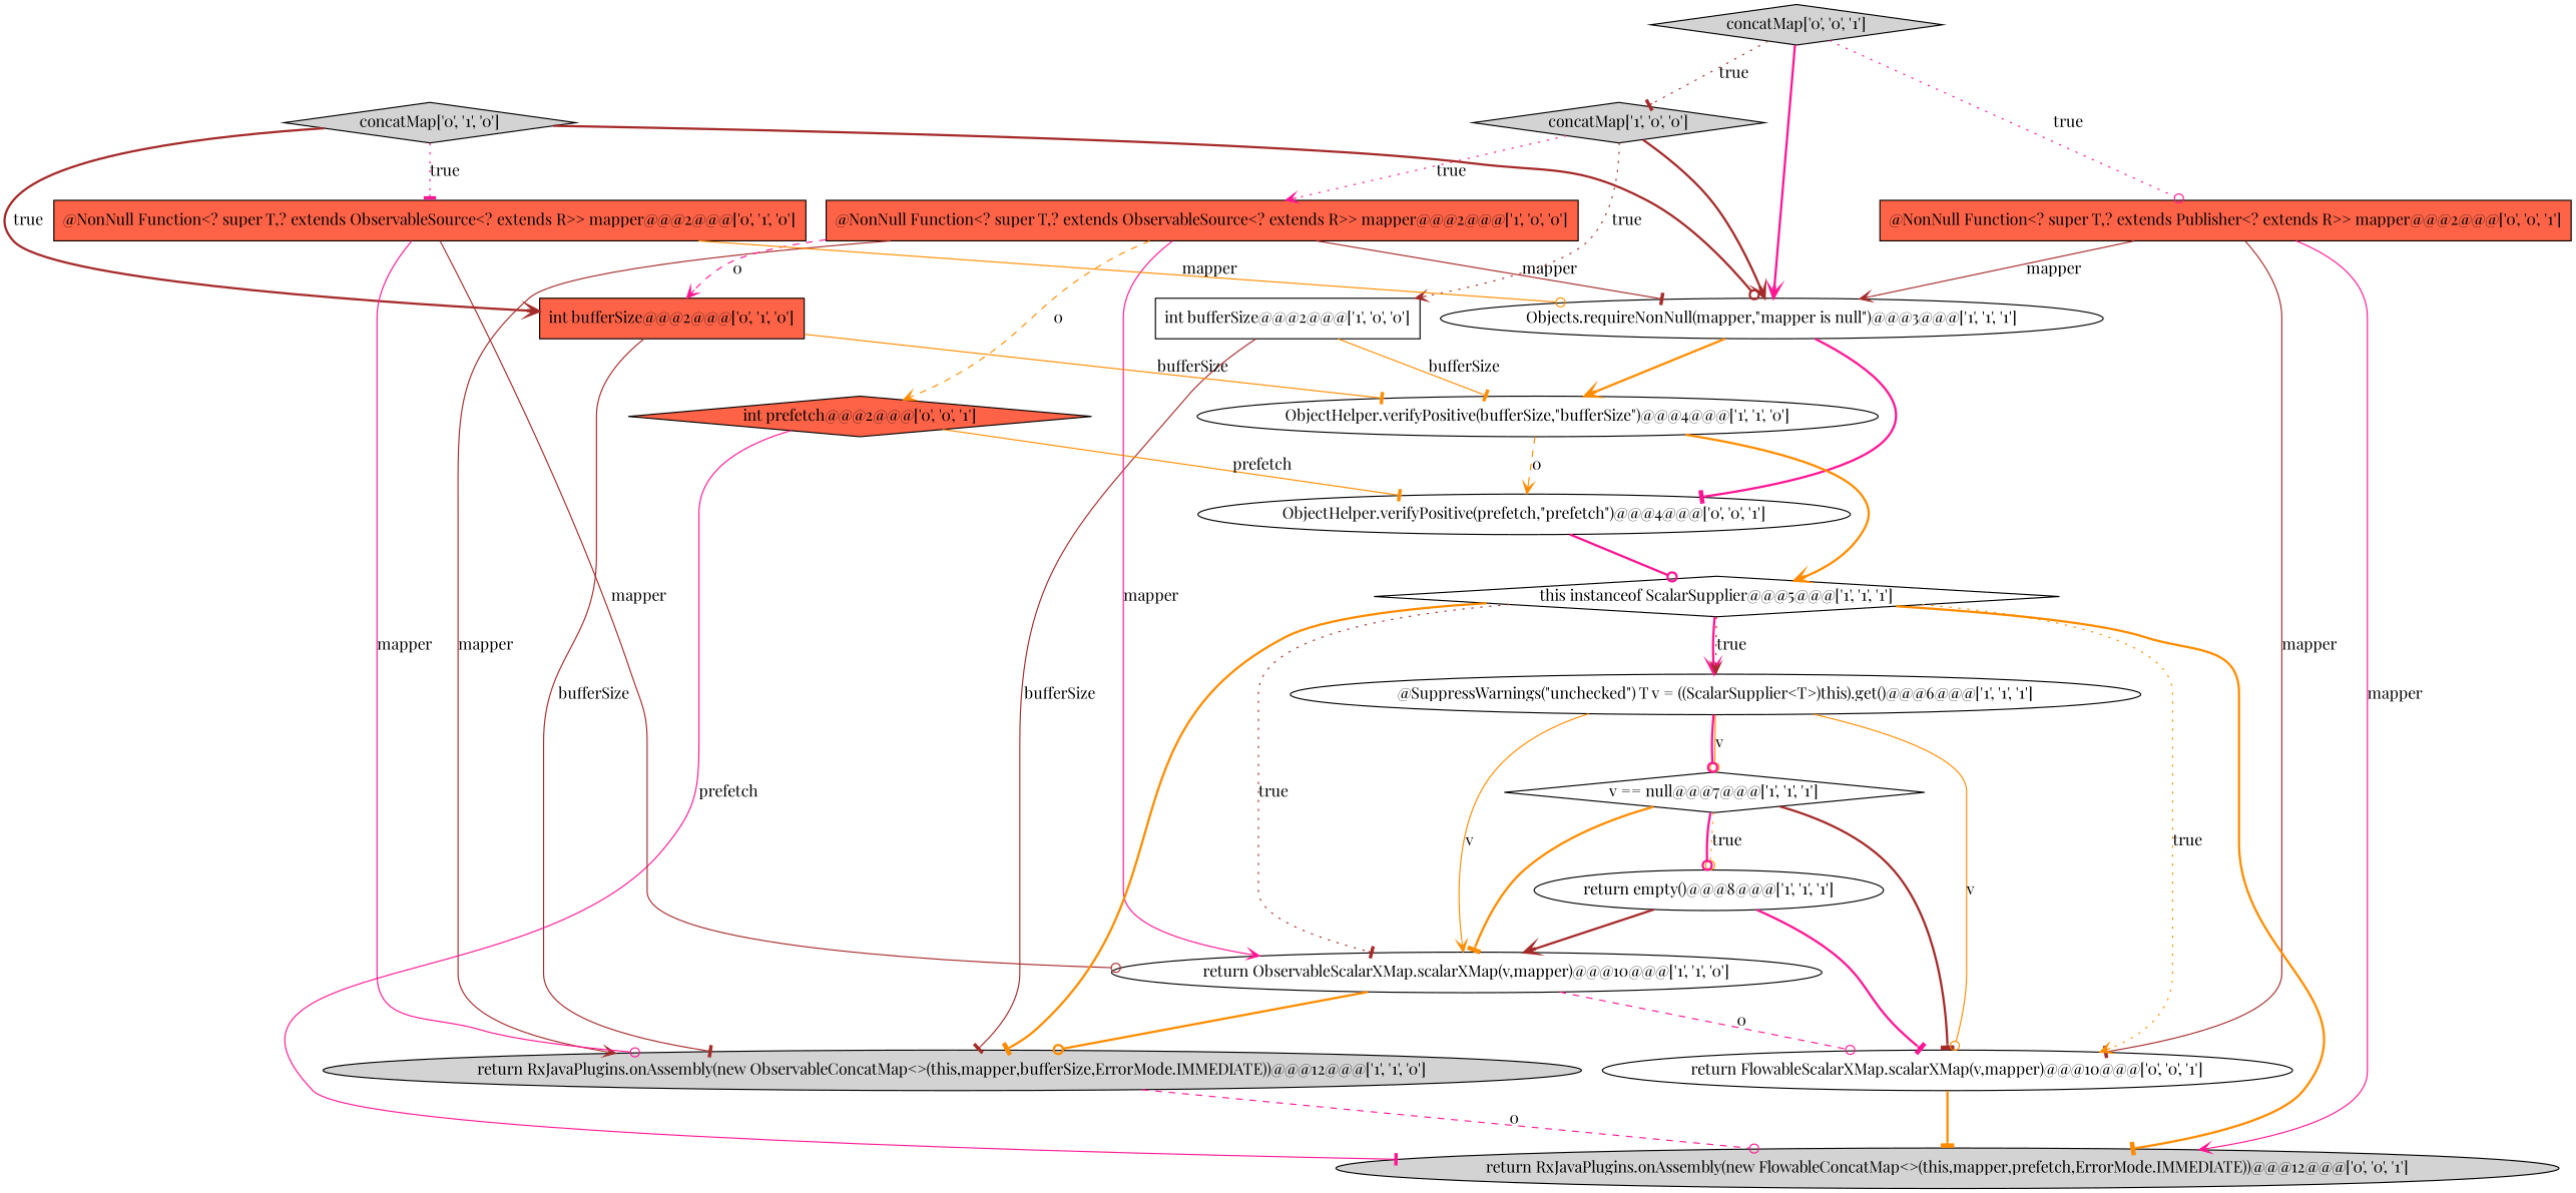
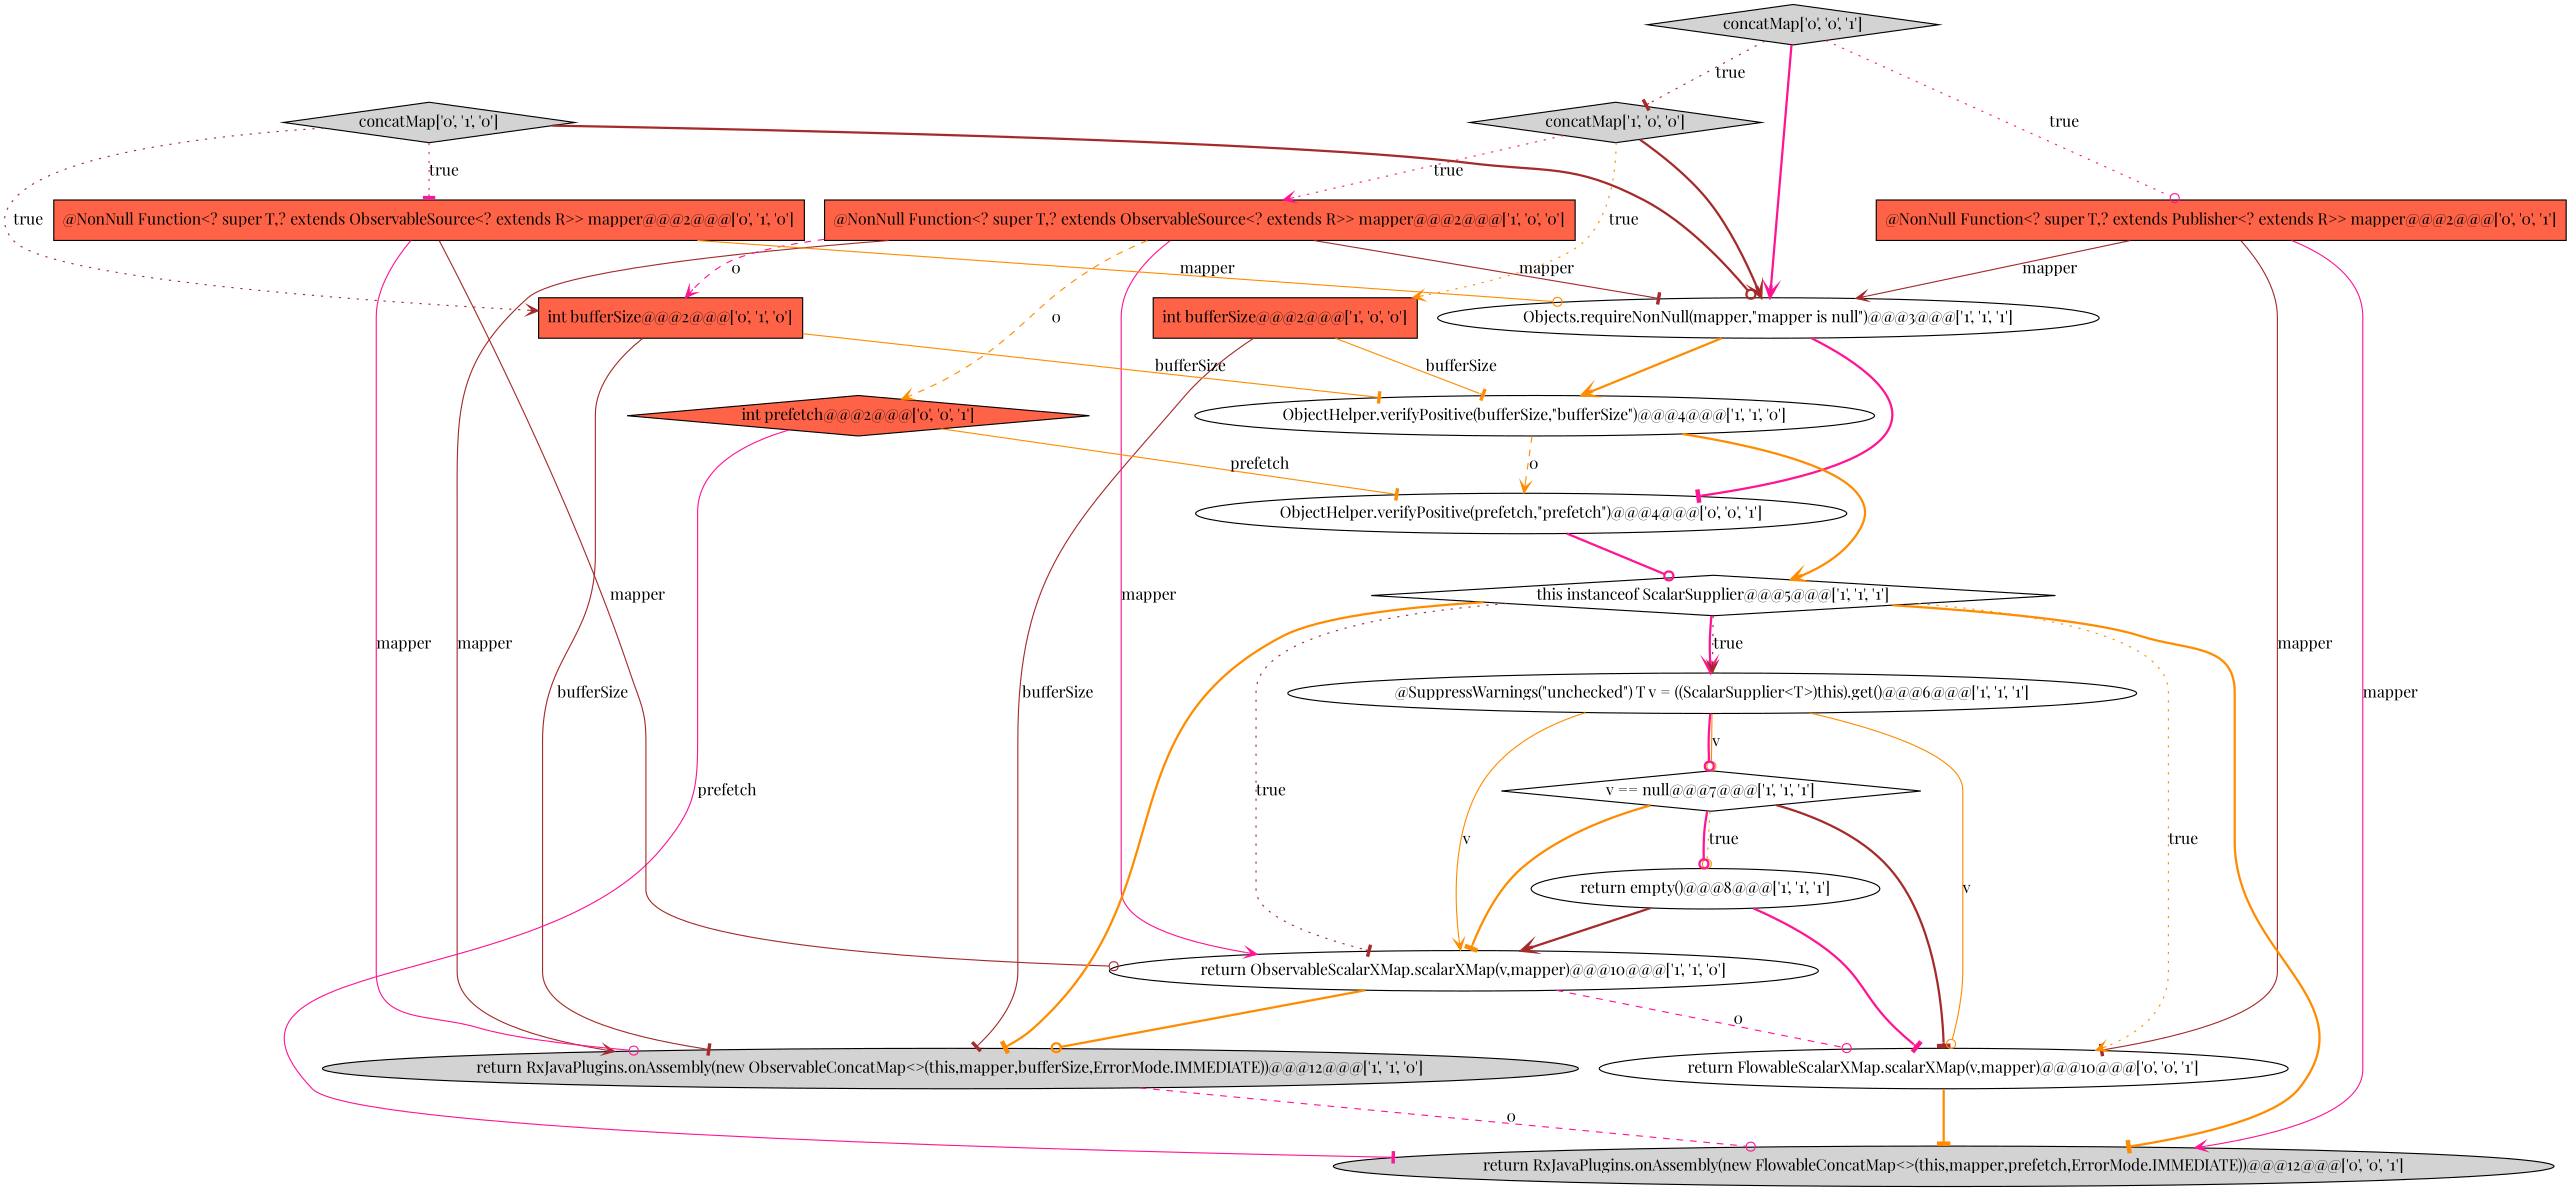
  digraph {
    fontname="Playfair Display"
    node [fillcolor=white fontname="Playfair Display" shape=ellipse style=filled]
    edge [arrowhead=vee color=darkorange fontname="Playfair Display" style=bold]
    n1 [fillcolor=lightgray label="concatMap['1', '0', '0']" shape=diamond]
-   n2 [label="int bufferSize@@@2@@@['1', '0', '0']" shape=box]
+   n2 [fillcolor=tomato label="int bufferSize@@@2@@@['1', '0', '0']" shape=box]
    n3 [label="Objects.requireNonNull(mapper,\"mapper is null\")@@@3@@@['1', '1', '1']"]
    n4 [fillcolor=tomato label="@NonNull Function<? super T,? extends ObservableSource<? extends R>> mapper@@@2@@@['1', '0', '0']" shape=box]
    n5 [fillcolor=lightgray label="return RxJavaPlugins.onAssembly(new ObservableConcatMap<>(this,mapper,bufferSize,ErrorMode.IMMEDIATE))@@@12@@@['1', '1', '0']"]
    n6 [label="ObjectHelper.verifyPositive(bufferSize,\"bufferSize\")@@@4@@@['1', '1', '0']"]
    n7 [label="ObjectHelper.verifyPositive(prefetch,\"prefetch\")@@@4@@@['0', '0', '1']"]
    n8 [fillcolor=tomato label="int bufferSize@@@2@@@['0', '1', '0']" shape=box]
    n9 [fillcolor=tomato label="int prefetch@@@2@@@['0', '0', '1']" shape=diamond]
    n10 [label="return ObservableScalarXMap.scalarXMap(v,mapper)@@@10@@@['1', '1', '0']"]
    n11 [fillcolor=lightgray label="concatMap['0', '1', '0']" shape=diamond]
    n12 [fillcolor=tomato label="@NonNull Function<? super T,? extends ObservableSource<? extends R>> mapper@@@2@@@['0', '1', '0']" shape=box]
    n13 [fillcolor=lightgray label="concatMap['0', '0', '1']" shape=diamond]
    n14 [fillcolor=tomato label="@NonNull Function<? super T,? extends Publisher<? extends R>> mapper@@@2@@@['0', '0', '1']" shape=box]
    n15 [fillcolor=lightgray label="return RxJavaPlugins.onAssembly(new FlowableConcatMap<>(this,mapper,prefetch,ErrorMode.IMMEDIATE))@@@12@@@['0', '0', '1']"]
    n16 [label="return FlowableScalarXMap.scalarXMap(v,mapper)@@@10@@@['0', '0', '1']"]
    n17 [label="return empty()@@@8@@@['1', '1', '1']"]
    n18 [label="v == null@@@7@@@['1', '1', '1']" shape=diamond]
    n19 [label="this instanceof ScalarSupplier@@@5@@@['1', '1', '1']" shape=diamond]
    n20 [label="@SuppressWarnings(\"unchecked\") T v = ((ScalarSupplier<T>)this).get()@@@6@@@['1', '1', '1']"]
-   n1 -> n2 [color=brown label=true style=dotted]
+   n1 -> n2 [label=true style=dotted]
    n1 -> n3 [color=brown]
    n1 -> n4 [color=deeppink label=true style=dotted]
    n2 -> n5 [arrowhead=tee color=brown label=bufferSize style=solid]
    n2 -> n6 [arrowhead=tee label=bufferSize style=solid]
    n3 -> n6
    n3 -> n7 [arrowhead=tee color=deeppink]
    n4 -> n3 [arrowhead=tee color=brown label=mapper style=solid]
    n4 -> n5 [color=brown label=mapper style=solid]
    n4 -> n8 [color=deeppink label=0 style=dashed]
    n4 -> n9 [label=0 style=dashed]
    n4 -> n10 [color=deeppink label=mapper style=solid]
    n5 -> n15 [arrowhead=odot color=deeppink label=0 style=dashed]
    n6 -> n7 [label=0 style=dashed]
    n6 -> n19
    n7 -> n19 [arrowhead=odot color=deeppink]
    n8 -> n5 [arrowhead=tee color=brown label=bufferSize style=solid]
    n8 -> n6 [arrowhead=tee label=bufferSize style=solid]
    n9 -> n7 [arrowhead=tee label=prefetch style=solid]
    n9 -> n15 [arrowhead=tee color=deeppink label=prefetch style=solid]
    n10 -> n5 [arrowhead=odot]
    n10 -> n16 [arrowhead=odot color=deeppink label=0 style=dashed]
    n11 -> n3 [arrowhead=odot color=brown]
-   n11 -> n8 [color=brown label=true]
+   n11 -> n8 [color=brown label=true style=dotted]
    n11 -> n12 [arrowhead=tee color=deeppink label=true style=dotted]
    n12 -> n3 [arrowhead=odot label=mapper style=solid]
    n12 -> n5 [arrowhead=odot color=deeppink label=mapper style=solid]
    n12 -> n10 [arrowhead=odot color=brown label=mapper style=solid]
    n13 -> n1 [arrowhead=tee color=brown label=true style=dotted]
    n13 -> n3 [color=deeppink]
    n13 -> n14 [arrowhead=odot color=deeppink label=true style=dotted]
    n14 -> n3 [color=brown label=mapper style=solid]
    n14 -> n15 [color=deeppink label=mapper style=solid]
    n14 -> n16 [arrowhead=tee color=brown label=mapper style=solid]
    n16 -> n15 [arrowhead=tee]
    n17 -> n10 [color=brown]
    n17 -> n16 [arrowhead=tee color=deeppink]
    n18 -> n10 [arrowhead=tee]
    n18 -> n16 [arrowhead=tee color=brown]
    n18 -> n17 [arrowhead=odot label=true style=dotted]
    n18 -> n17 [arrowhead=odot color=deeppink]
    n19 -> n5 [arrowhead=tee]
    n19 -> n10 [arrowhead=tee color=brown label=true style=dotted]
    n19 -> n15 [arrowhead=tee]
    n19 -> n16 [label=true style=dotted]
    n19 -> n20 [color=deeppink]
    n19 -> n20 [color=brown label=true style=dotted]
    n20 -> n10 [label=v style=solid]
    n20 -> n16 [arrowhead=odot label=v style=solid]
    n20 -> n18 [arrowhead=odot label=v style=solid]
    n20 -> n18 [arrowhead=odot color=deeppink]
  }
